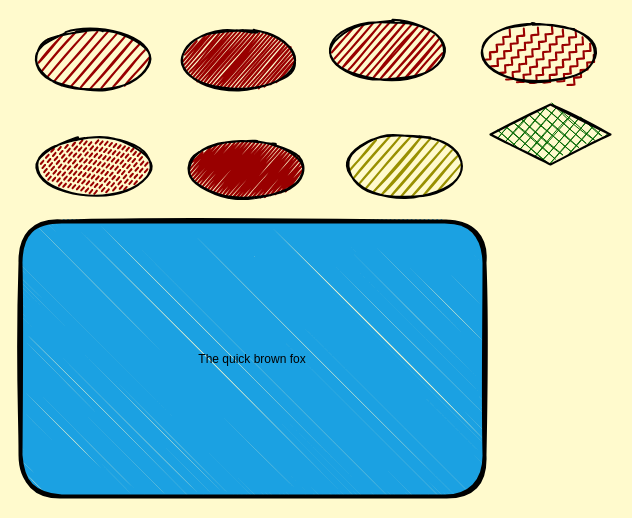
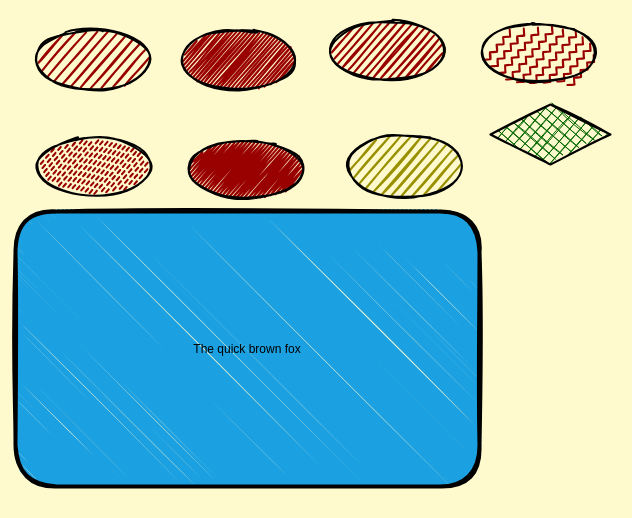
  <mxCell id="0" />
  <mxCell id="1" parent="0" />
- <mxCell id="2" value="The quick brown fox" style="rounded=1;whiteSpace=wrap;html=1;strokeWidth=4;fillWeight=3;hachureGap=3;hachureAngle=45;fillColor=#1ba1e2;sketch=1;" parent="1" vertex="1"><mxGeometry x="20" y="221" width="464" height="275" as="geometry" /></mxCell>
+ <mxCell id="2" value="The quick brown fox" style="rounded=1;whiteSpace=wrap;html=1;strokeWidth=4;fillWeight=3;hachureGap=3;hachureAngle=45;fillColor=#1ba1e2;sketch=1;" parent="1" vertex="1"><mxGeometry x="15" y="211" width="464" height="275" as="geometry" /></mxCell>
  <mxCell id="3" value="" style="ellipse;whiteSpace=wrap;html=1;strokeWidth=2;fillWeight=2;hachureGap=8;fillColor=#999000;fillStyle=hatchure;sketch=1;" parent="1" vertex="1"><mxGeometry x="344" y="136" width="120" height="60" as="geometry" /></mxCell>
  <mxCell id="4" value="" style="ellipse;whiteSpace=wrap;html=1;strokeWidth=2;fillWeight=2;hachureGap=3;fillColor=#990000;fillStyle=zigzag;sketch=1;" parent="1" vertex="1"><mxGeometry x="186" y="139" width="120" height="60" as="geometry" /></mxCell>
  <mxCell id="5" value="" style="ellipse;whiteSpace=wrap;html=1;strokeWidth=2;fillWeight=2;hachureGap=4;fillColor=#990000;fillStyle=dashed;sketch=1;" parent="1" vertex="1"><mxGeometry x="34" y="136" width="120" height="60" as="geometry" /></mxCell>
  <mxCell id="6" value="" style="ellipse;whiteSpace=wrap;html=1;strokeWidth=2;fillWeight=2;hachureGap=5;fillColor=#990000;fillStyle=zigzag-line;sketch=1;" parent="1" vertex="1"><mxGeometry x="478" y="22" width="120" height="60" as="geometry" /></mxCell>
  <mxCell id="7" value="" style="ellipse;whiteSpace=wrap;html=1;strokeWidth=2;fillWeight=2;hachureGap=6;fillColor=#990000;fillStyle=dots;sketch=1;" parent="1" vertex="1"><mxGeometry x="327" y="20" width="120" height="60" as="geometry" /></mxCell>
  <mxCell id="8" value="" style="ellipse;whiteSpace=wrap;html=1;strokeWidth=2;fillWeight=2;hachureGap=3;fillColor=#990000;fillStyle=dots;sketch=1;" parent="1" vertex="1"><mxGeometry x="178" y="29" width="120" height="60" as="geometry" /></mxCell>
  <mxCell id="9" value="" style="ellipse;whiteSpace=wrap;html=1;strokeWidth=2;fillWeight=2;hachureGap=8;fillColor=#990000;fillStyle=dots;sketch=1;" parent="1" vertex="1"><mxGeometry x="32" y="29" width="120" height="60" as="geometry" /></mxCell>
  <mxCell id="10" value="" style="rhombus;whiteSpace=wrap;html=1;strokeWidth=2;fillWeight=-1;hachureGap=8;fillStyle=cross-hatch;fillColor=#006600;sketch=1;" vertex="1" parent="1"><mxGeometry x="490" y="104" width="120" height="60" as="geometry" /></mxCell>
